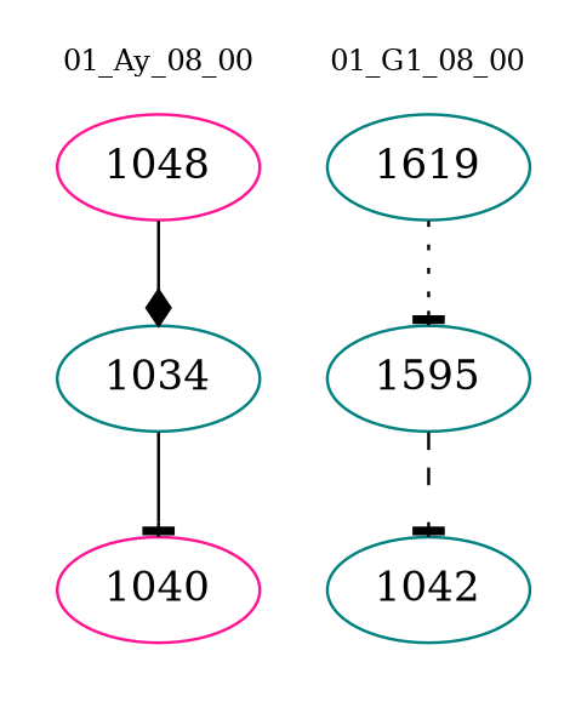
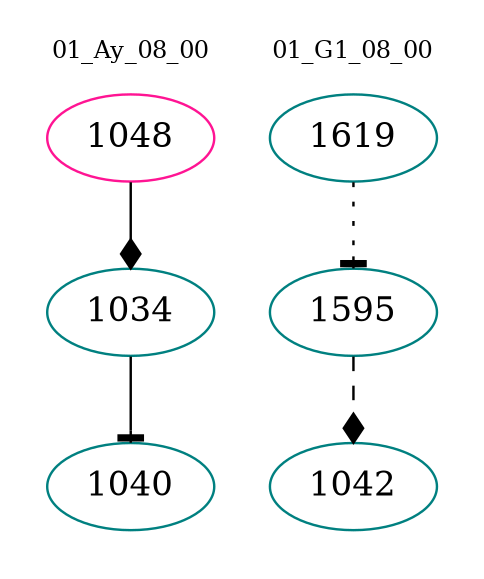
  digraph {
    node [color=teal]
    edge [arrowhead=diamond color=black style=solid]
    n1 [color=deeppink label=1048]
    n2 [label=1034]
-   n3 [color=deeppink label=1040]
+   n3 [label=1040]
    n4 [label=1619]
    n5 [label=1595]
    n6 [label=1042]
    subgraph cluster_1 {
      color=white
      fontsize=10
      label="01_Ay_08_00"
      n1
      n2
      n3
    }
    subgraph cluster_2 {
      color=white
      fontsize=10
      label="01_G1_08_00"
      n4
      n5
      n6
    }
    n1 -> n2
    n2 -> n3 [arrowhead=tee]
    n4 -> n5 [arrowhead=tee style=dotted]
-   n5 -> n6 [arrowhead=tee style=dashed]
+   n5 -> n6 [style=dashed]
  }
